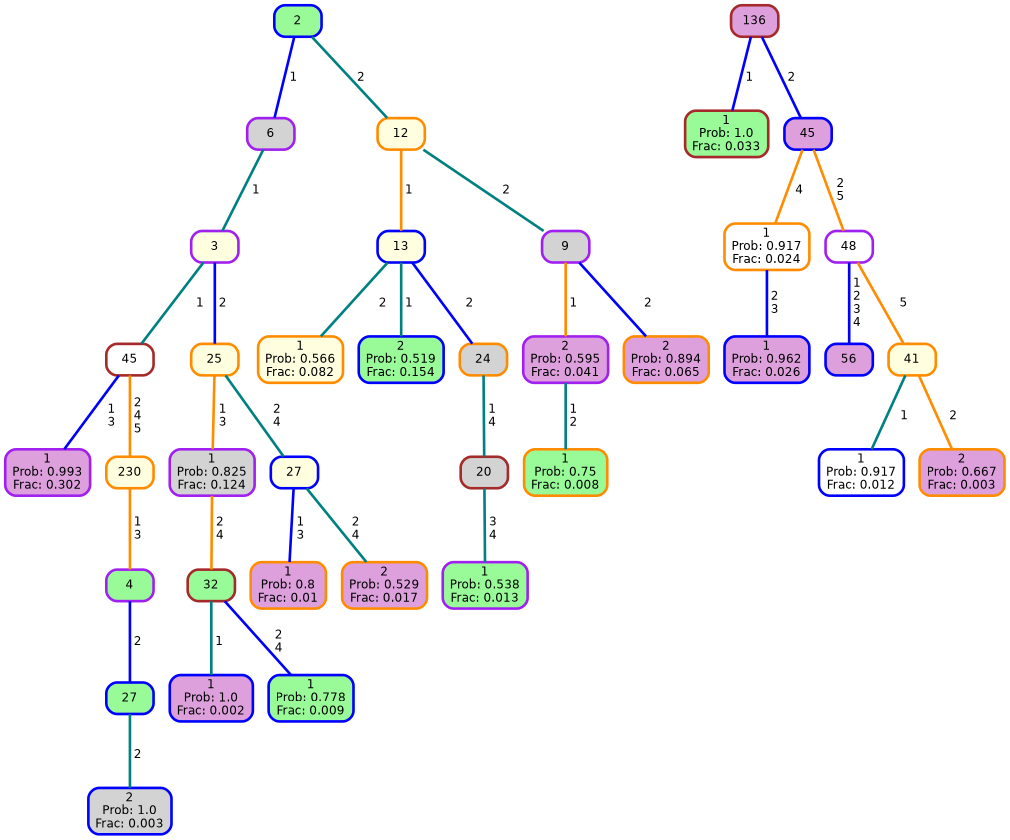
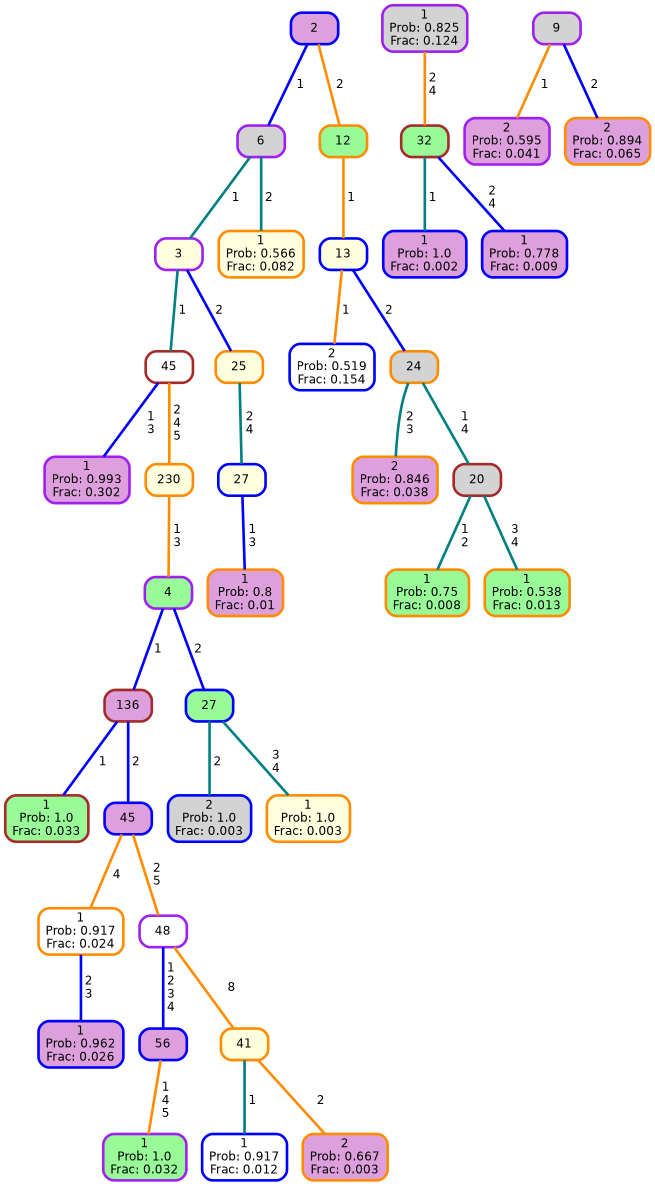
  graph {
    ranksep="0 equally"
    splines=straight
    node [color=darkorange fillcolor=plum fontcolor=black fontname=helvetica penwidth=3 shape=box style="filled, rounded"]
    edge [color=teal fontname=helvetica penwidth=3]
    n1 [color=purple label="1\nProb: 0.993\nFrac: 0.302"]
    n2 [color=brown fillcolor=white label=45]
    n3 [fillcolor=lightyellow label=230]
    n4 [color=purple fillcolor=palegreen label=4]
    n5 [color=brown fillcolor=palegreen label="1\nProb: 1.0\nFrac: 0.033"]
    n6 [color=brown label=136]
    n7 [color=blue label=45]
    n8 [fillcolor=white label="1\nProb: 0.917\nFrac: 0.024"]
    n9 [color=purple fillcolor=white label=48]
    n10 [color=blue label="1\nProb: 0.962\nFrac: 0.026"]
    n11 [color=blue label=56]
    n12 [fillcolor=lightyellow label=41]
+   n13 [color=purple fillcolor=palegreen label="1\nProb: 1.0\nFrac: 0.032"]
    n14 [color=blue fillcolor=white label="1\nProb: 0.917\nFrac: 0.012"]
    n15 [label="2\nProb: 0.667\nFrac: 0.003"]
    n16 [color=blue fillcolor=palegreen label=27]
    n17 [color=blue fillcolor=lightgrey label="2\nProb: 1.0\nFrac: 0.003"]
+   n18 [fillcolor=lightyellow label="1\nProb: 1.0\nFrac: 0.003"]
    n19 [color=brown fillcolor=palegreen label=32]
    n20 [color=blue label="1\nProb: 1.0\nFrac: 0.002"]
-   n21 [color=blue fillcolor=palegreen label="1\nProb: 0.778\nFrac: 0.009"]
+   n21 [color=blue label="1\nProb: 0.778\nFrac: 0.009"]
    n22 [color=purple fillcolor=lightyellow label=3]
    n23 [fillcolor=lightyellow label=25]
    n24 [color=purple fillcolor=lightgrey label="1\nProb: 0.825\nFrac: 0.124"]
    n25 [color=blue fillcolor=lightyellow label=27]
    n26 [label="1\nProb: 0.8\nFrac: 0.01"]
-   n27 [label="2\nProb: 0.529\nFrac: 0.017"]
    n28 [color=purple fillcolor=lightgrey label=6]
    n29 [fillcolor=lightyellow label="1\nProb: 0.566\nFrac: 0.082"]
-   n30 [color=blue fillcolor=palegreen label=2]
-   n31 [fillcolor=lightyellow label=12]
+   n30 [color=blue label=2]
+   n31 [fillcolor=palegreen label=12]
    n32 [color=blue fillcolor=lightyellow label=13]
    n33 [color=purple fillcolor=lightgrey label=9]
-   n34 [color=blue fillcolor=palegreen label="2\nProb: 0.519\nFrac: 0.154"]
+   n34 [color=blue fillcolor=white label="2\nProb: 0.519\nFrac: 0.154"]
    n35 [fillcolor=lightgrey label=24]
+   n36 [label="2\nProb: 0.846\nFrac: 0.038"]
    n37 [color=brown fillcolor=lightgrey label=20]
    n38 [fillcolor=palegreen label="1\nProb: 0.75\nFrac: 0.008"]
-   n39 [color=purple fillcolor=palegreen label="1\nProb: 0.538\nFrac: 0.013"]
+   n39 [fillcolor=palegreen label="1\nProb: 0.538\nFrac: 0.013"]
    n40 [color=purple label="2\nProb: 0.595\nFrac: 0.041"]
    n41 [label="2\nProb: 0.894\nFrac: 0.065"]
    subgraph sub_1 {
      rank=same
    }
    n2 -- n1 [color=blue label=" 1\n 3"]
    n2 -- n3 [color=darkorange label=" 2\n 4\n 5"]
    n3 -- n4 [color=darkorange label=" 1\n 3"]
+   n4 -- n6 [color=blue label=" 1"]
    n4 -- n16 [color=blue label=" 2"]
    n6 -- n5 [color=blue label=" 1"]
    n6 -- n7 [color=blue label=" 2"]
    n7 -- n8 [color=darkorange label=" 4"]
    n7 -- n9 [color=darkorange label=" 2\n 5"]
    n8 -- n10 [color=blue label=" 2\n 3"]
    n9 -- n11 [color=blue label=" 1\n 2\n 3\n 4"]
-   n9 -- n12 [color=darkorange label=" 5"]
+   n9 -- n12 [color=darkorange label=" 8"]
+   n11 -- n13 [color=darkorange label=" 1\n 4\n 5"]
    n12 -- n14 [label=" 1"]
    n12 -- n15 [color=darkorange label=" 2"]
    n16 -- n17 [label=" 2"]
+   n16 -- n18 [label=" 3\n 4"]
    n19 -- n20 [label=" 1"]
    n19 -- n21 [color=blue label=" 2\n 4"]
    n22 -- n2 [label=" 1"]
    n22 -- n23 [color=blue label=" 2"]
-   n23 -- n24 [color=darkorange label=" 1\n 3"]
    n23 -- n25 [label=" 2\n 4"]
    n24 -- n19 [color=darkorange label=" 2\n 4"]
    n25 -- n26 [color=blue label=" 1\n 3"]
-   n25 -- n27 [label=" 2\n 4"]
    n28 -- n22 [label=" 1"]
-   n32 -- n29 [label=" 2"]
+   n28 -- n29 [label=" 2"]
    n30 -- n28 [color=blue label=" 1"]
-   n30 -- n31 [label=" 2"]
+   n30 -- n31 [color=darkorange label=" 2"]
    n31 -- n32 [color=darkorange label=" 1"]
-   n31 -- n33 [label=" 2"]
-   n32 -- n34 [label=" 1"]
+   n32 -- n34 [color=darkorange label=" 1"]
    n32 -- n35 [color=blue label=" 2"]
    n33 -- n40 [color=darkorange label=" 1"]
    n33 -- n41 [color=blue label=" 2"]
+   n35 -- n36 [label=" 2\n 3"]
    n35 -- n37 [label=" 1\n 4"]
-   n40 -- n38 [label=" 1\n 2"]
+   n37 -- n38 [label=" 1\n 2"]
    n37 -- n39 [label=" 3\n 4"]
  }
